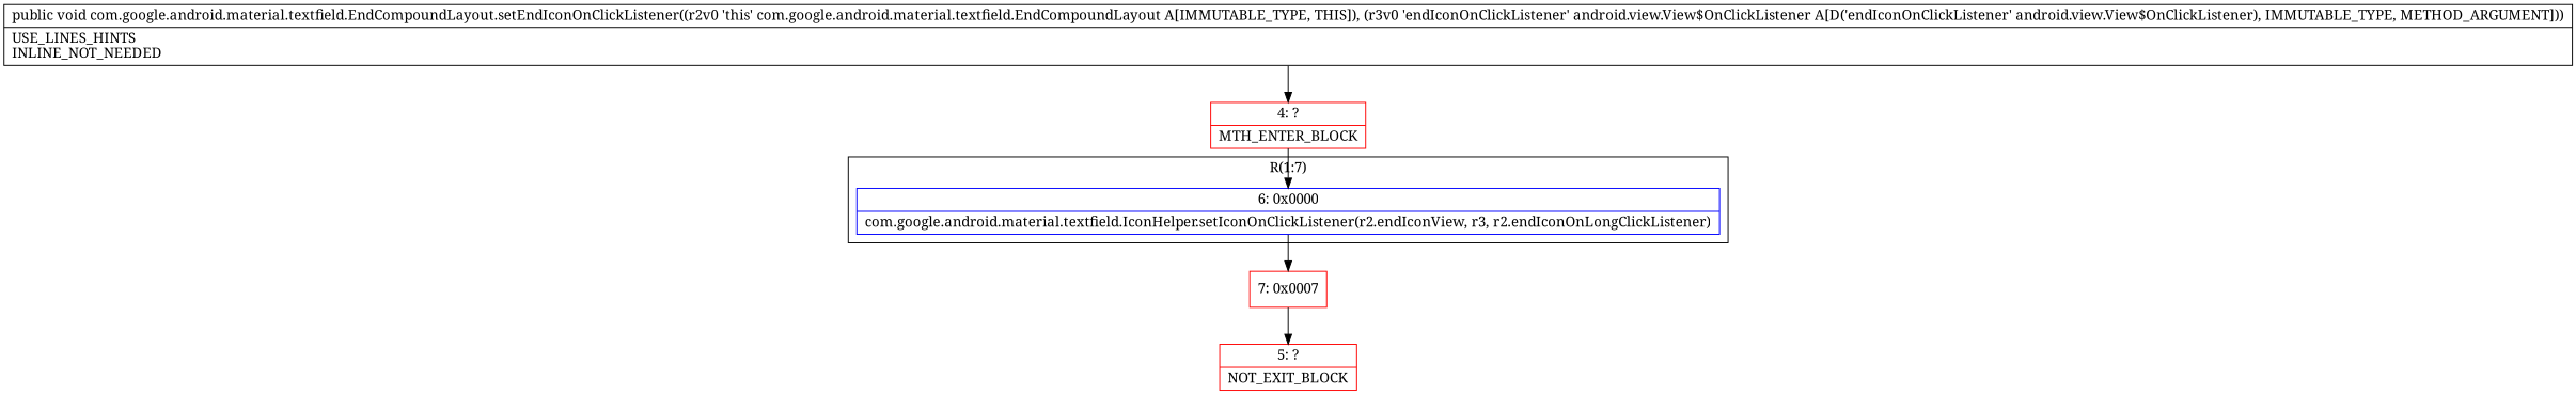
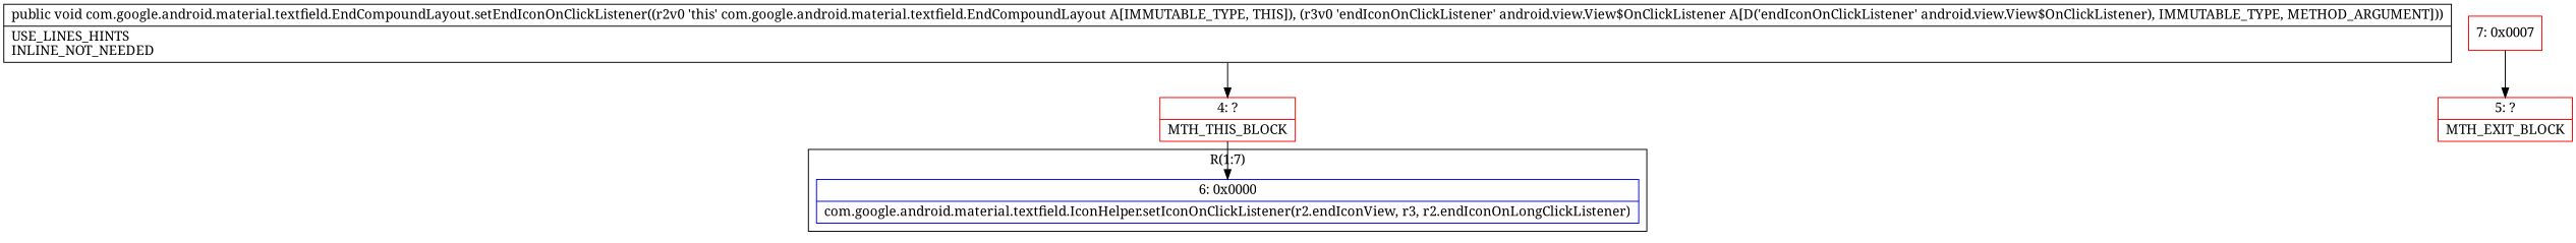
  digraph {
    fontname="Noto Serif"
    node [color=red fontname="Noto Serif" shape=record]
    edge [fontname="Noto Serif"]
    n1 [color=blue label="{6\:\ 0x0000|com.google.android.material.textfield.IconHelper.setIconOnClickListener(r2.endIconView, r3, r2.endIconOnLongClickListener)\l}"]
    n2 [label="{7\:\ 0x0007}"]
-   n3 [label="{5\:\ ?|NOT_EXIT_BLOCK\l}"]
-   n4 [label="{4\:\ ?|MTH_ENTER_BLOCK\l}"]
+   n3 [label="{5\:\ ?|MTH_EXIT_BLOCK\l}"]
+   n4 [label="{4\:\ ?|MTH_THIS_BLOCK\l}"]
    n5 [label="{public void com.google.android.material.textfield.EndCompoundLayout.setEndIconOnClickListener((r2v0 'this' com.google.android.material.textfield.EndCompoundLayout A[IMMUTABLE_TYPE, THIS]), (r3v0 'endIconOnClickListener' android.view.View$OnClickListener A[D('endIconOnClickListener' android.view.View$OnClickListener), IMMUTABLE_TYPE, METHOD_ARGUMENT]))  | USE_LINES_HINTS\lINLINE_NOT_NEEDED\l}" color=""]
    subgraph cluster_1 {
      label="R(1:7)"
      n1
    }
-   n1 -> n2
    n2 -> n3
    n4 -> n1
    n5 -> n4
  }
